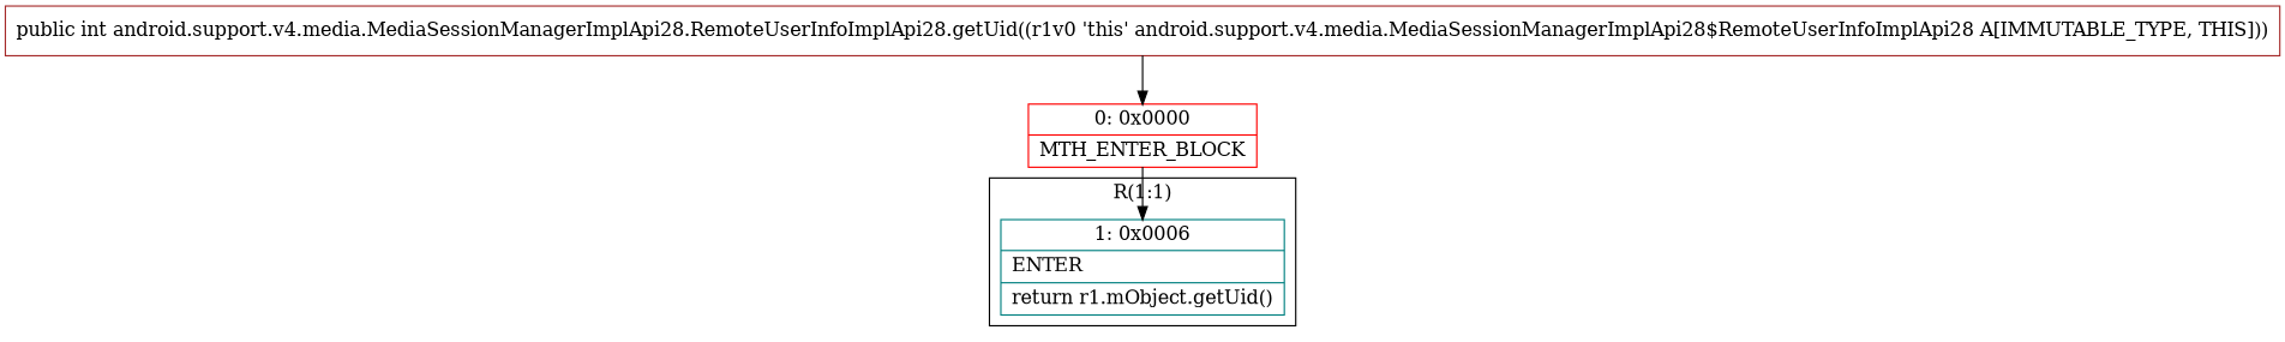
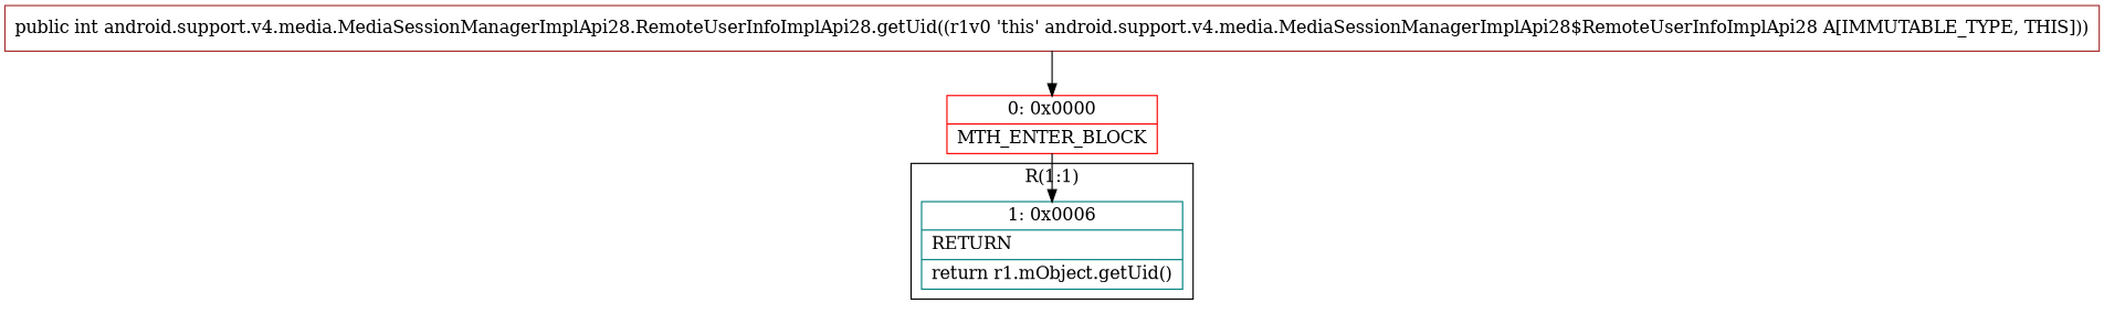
  digraph {
    node [shape=record]
-   n1 [color=teal label="{1\:\ 0x0006|ENTER\l|return r1.mObject.getUid()\l}"]
+   n1 [color=teal label="{1\:\ 0x0006|RETURN\l|return r1.mObject.getUid()\l}"]
    n2 [color=red label="{0\:\ 0x0000|MTH_ENTER_BLOCK\l}"]
    n3 [label="{public int android.support.v4.media.MediaSessionManagerImplApi28.RemoteUserInfoImplApi28.getUid((r1v0 'this' android.support.v4.media.MediaSessionManagerImplApi28$RemoteUserInfoImplApi28 A[IMMUTABLE_TYPE, THIS])) }" color=brown]
    subgraph cluster_1 {
      label="R(1:1)"
      n1
    }
    n2 -> n1
    n3 -> n2
  }
